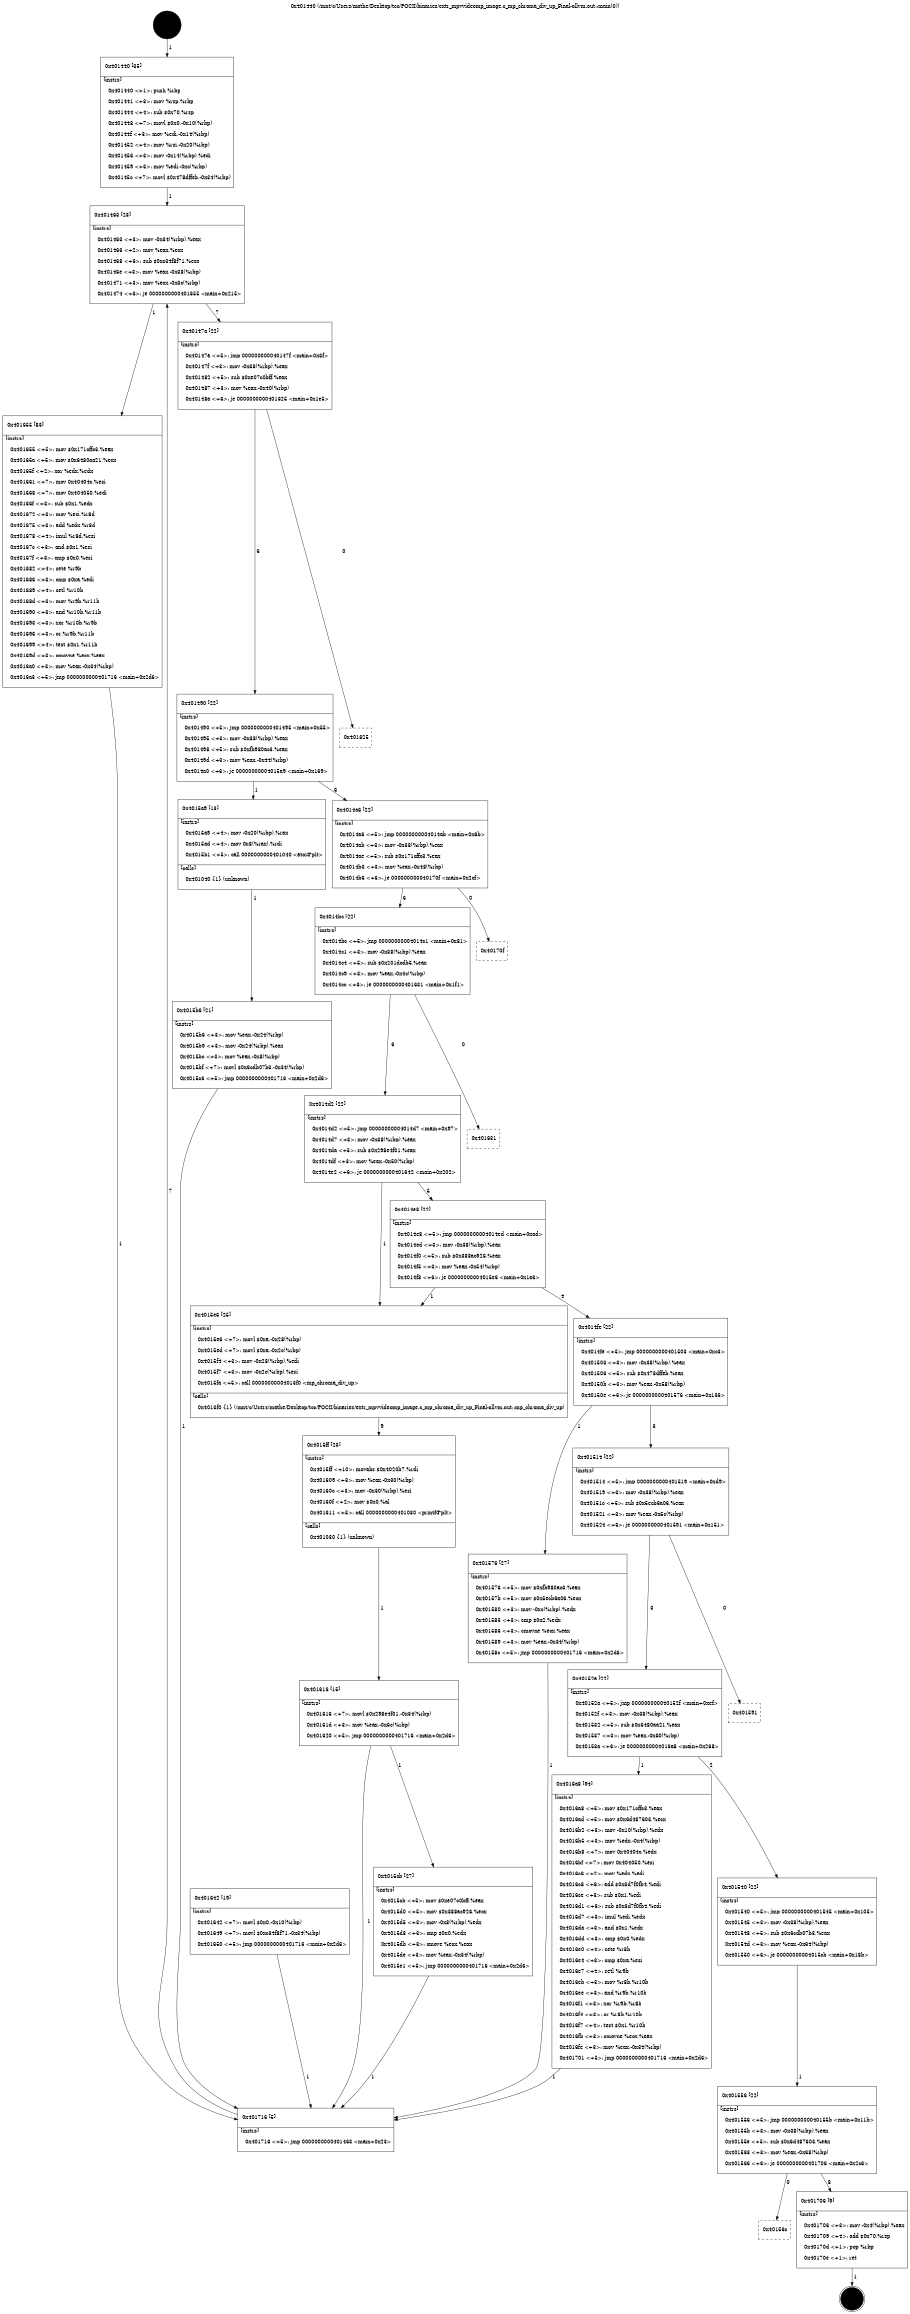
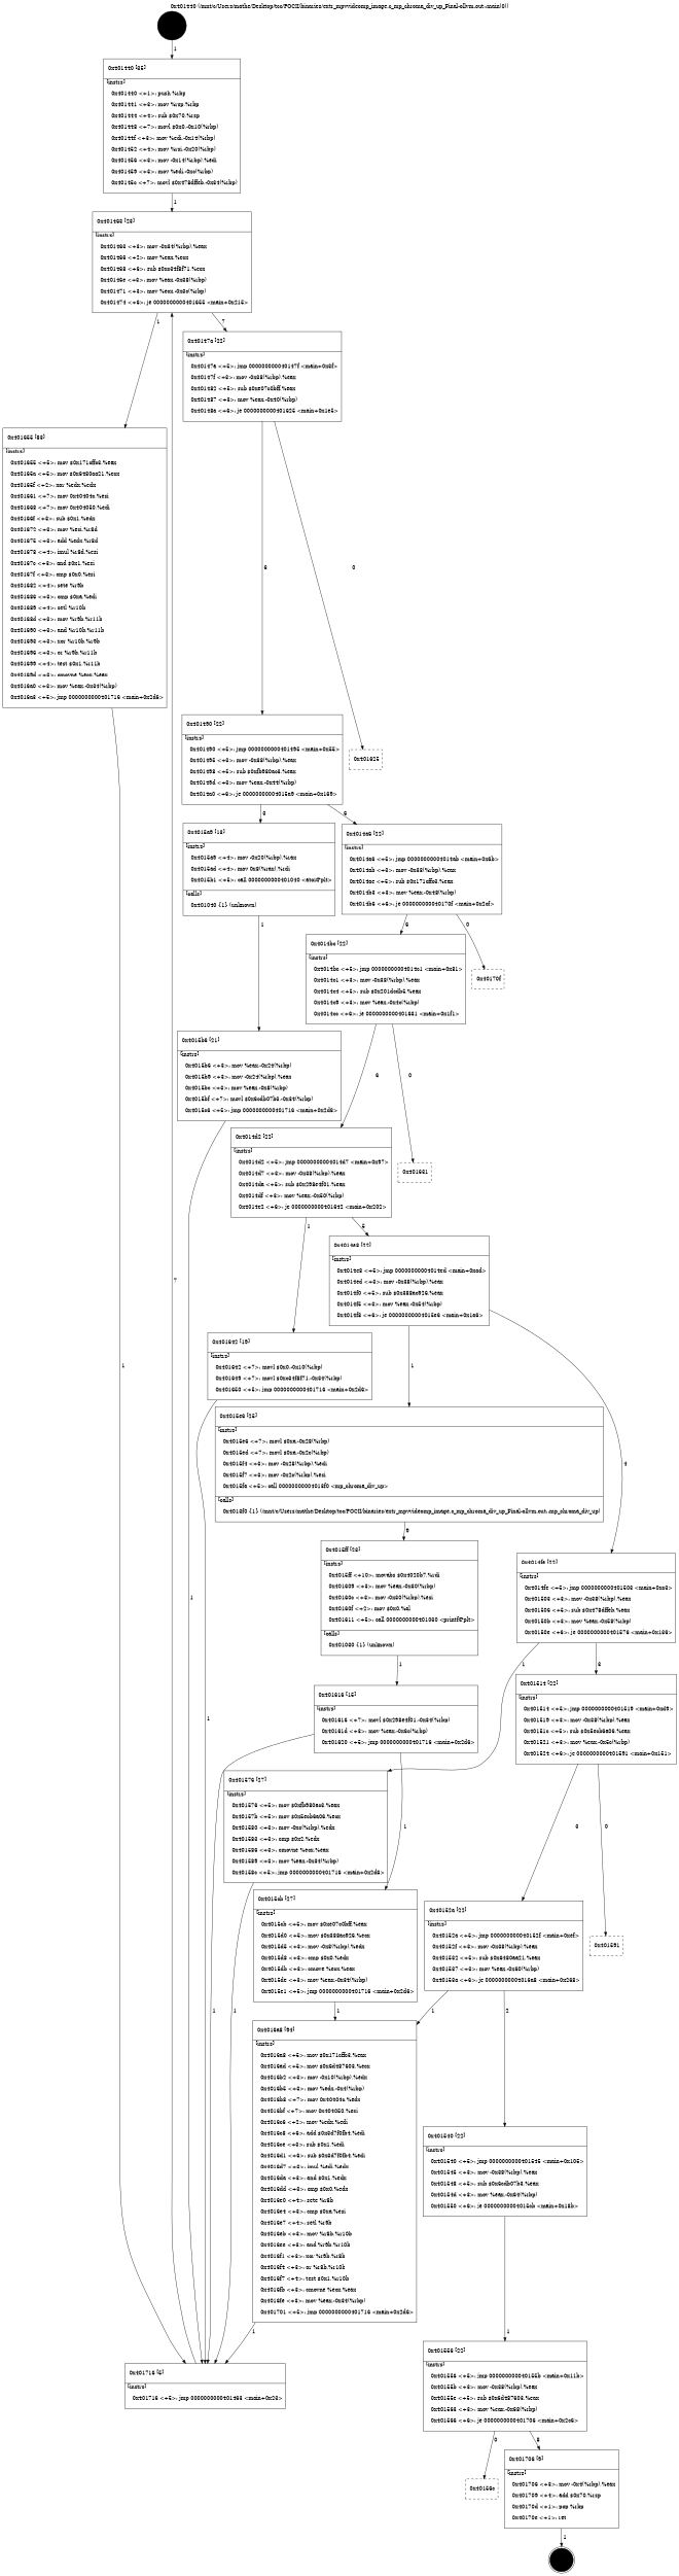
  digraph {
    label="0x401440 (/mnt/c/Users/mathe/Desktop/tcc/POCII/binaries/extr_mpvvideomp_image.c_mp_chroma_div_up_Final-ollvm.out::main(0))"
    labelloc=t
    node [shape=record]
    Entry [fillcolor=black height=0.3 shape=circle style=filled width=0.3]
    n2 [label="{\n     0x401440 [35]\l\n     | [instrs]\l\n     &nbsp;&nbsp;0x401440 \<+1\>: push %rbp\l\n     &nbsp;&nbsp;0x401441 \<+3\>: mov %rsp,%rbp\l\n     &nbsp;&nbsp;0x401444 \<+4\>: sub $0x70,%rsp\l\n     &nbsp;&nbsp;0x401448 \<+7\>: movl $0x0,-0x10(%rbp)\l\n     &nbsp;&nbsp;0x40144f \<+3\>: mov %edi,-0x14(%rbp)\l\n     &nbsp;&nbsp;0x401452 \<+4\>: mov %rsi,-0x20(%rbp)\l\n     &nbsp;&nbsp;0x401456 \<+3\>: mov -0x14(%rbp),%edi\l\n     &nbsp;&nbsp;0x401459 \<+3\>: mov %edi,-0xc(%rbp)\l\n     &nbsp;&nbsp;0x40145c \<+7\>: movl $0x478dffeb,-0x34(%rbp)\l\n  }"]
    n3 [label="{\n     0x401463 [23]\l\n     | [instrs]\l\n     &nbsp;&nbsp;0x401463 \<+3\>: mov -0x34(%rbp),%eax\l\n     &nbsp;&nbsp;0x401466 \<+2\>: mov %eax,%ecx\l\n     &nbsp;&nbsp;0x401468 \<+6\>: sub $0xc34f8f71,%ecx\l\n     &nbsp;&nbsp;0x40146e \<+3\>: mov %eax,-0x38(%rbp)\l\n     &nbsp;&nbsp;0x401471 \<+3\>: mov %ecx,-0x3c(%rbp)\l\n     &nbsp;&nbsp;0x401474 \<+6\>: je 0000000000401655 \<main+0x215\>\l\n  }"]
    n4 [label="{\n     0x401655 [83]\l\n     | [instrs]\l\n     &nbsp;&nbsp;0x401655 \<+5\>: mov $0x171cffc3,%eax\l\n     &nbsp;&nbsp;0x40165a \<+5\>: mov $0x6480aa21,%ecx\l\n     &nbsp;&nbsp;0x40165f \<+2\>: xor %edx,%edx\l\n     &nbsp;&nbsp;0x401661 \<+7\>: mov 0x40404c,%esi\l\n     &nbsp;&nbsp;0x401668 \<+7\>: mov 0x404050,%edi\l\n     &nbsp;&nbsp;0x40166f \<+3\>: sub $0x1,%edx\l\n     &nbsp;&nbsp;0x401672 \<+3\>: mov %esi,%r8d\l\n     &nbsp;&nbsp;0x401675 \<+3\>: add %edx,%r8d\l\n     &nbsp;&nbsp;0x401678 \<+4\>: imul %r8d,%esi\l\n     &nbsp;&nbsp;0x40167c \<+3\>: and $0x1,%esi\l\n     &nbsp;&nbsp;0x40167f \<+3\>: cmp $0x0,%esi\l\n     &nbsp;&nbsp;0x401682 \<+4\>: sete %r9b\l\n     &nbsp;&nbsp;0x401686 \<+3\>: cmp $0xa,%edi\l\n     &nbsp;&nbsp;0x401689 \<+4\>: setl %r10b\l\n     &nbsp;&nbsp;0x40168d \<+3\>: mov %r9b,%r11b\l\n     &nbsp;&nbsp;0x401690 \<+3\>: and %r10b,%r11b\l\n     &nbsp;&nbsp;0x401693 \<+3\>: xor %r10b,%r9b\l\n     &nbsp;&nbsp;0x401696 \<+3\>: or %r9b,%r11b\l\n     &nbsp;&nbsp;0x401699 \<+4\>: test $0x1,%r11b\l\n     &nbsp;&nbsp;0x40169d \<+3\>: cmovne %ecx,%eax\l\n     &nbsp;&nbsp;0x4016a0 \<+3\>: mov %eax,-0x34(%rbp)\l\n     &nbsp;&nbsp;0x4016a3 \<+5\>: jmp 0000000000401716 \<main+0x2d6\>\l\n  }"]
    n5 [label="{\n     0x40147a [22]\l\n     | [instrs]\l\n     &nbsp;&nbsp;0x40147a \<+5\>: jmp 000000000040147f \<main+0x3f\>\l\n     &nbsp;&nbsp;0x40147f \<+3\>: mov -0x38(%rbp),%eax\l\n     &nbsp;&nbsp;0x401482 \<+5\>: sub $0xe07c0bff,%eax\l\n     &nbsp;&nbsp;0x401487 \<+3\>: mov %eax,-0x40(%rbp)\l\n     &nbsp;&nbsp;0x40148a \<+6\>: je 0000000000401625 \<main+0x1e5\>\l\n  }"]
    n6 [label="{\n     0x401716 [5]\l\n     | [instrs]\l\n     &nbsp;&nbsp;0x401716 \<+5\>: jmp 0000000000401463 \<main+0x23\>\l\n  }"]
    n7 [label="{\n     0x401625\l\n  }" style=dashed]
    n8 [label="{\n     0x401490 [22]\l\n     | [instrs]\l\n     &nbsp;&nbsp;0x401490 \<+5\>: jmp 0000000000401495 \<main+0x55\>\l\n     &nbsp;&nbsp;0x401495 \<+3\>: mov -0x38(%rbp),%eax\l\n     &nbsp;&nbsp;0x401498 \<+5\>: sub $0xfb980ac3,%eax\l\n     &nbsp;&nbsp;0x40149d \<+3\>: mov %eax,-0x44(%rbp)\l\n     &nbsp;&nbsp;0x4014a0 \<+6\>: je 00000000004015a9 \<main+0x169\>\l\n  }"]
    n9 [label="{\n     0x4015a9 [13]\l\n     | [instrs]\l\n     &nbsp;&nbsp;0x4015a9 \<+4\>: mov -0x20(%rbp),%rax\l\n     &nbsp;&nbsp;0x4015ad \<+4\>: mov 0x8(%rax),%rdi\l\n     &nbsp;&nbsp;0x4015b1 \<+5\>: call 0000000000401040 \<atoi@plt\>\l\n     | [calls]\l\n     &nbsp;&nbsp;0x401040 \{1\} (unknown)\l\n  }"]
    n10 [label="{\n     0x4014a6 [22]\l\n     | [instrs]\l\n     &nbsp;&nbsp;0x4014a6 \<+5\>: jmp 00000000004014ab \<main+0x6b\>\l\n     &nbsp;&nbsp;0x4014ab \<+3\>: mov -0x38(%rbp),%eax\l\n     &nbsp;&nbsp;0x4014ae \<+5\>: sub $0x171cffc3,%eax\l\n     &nbsp;&nbsp;0x4014b3 \<+3\>: mov %eax,-0x48(%rbp)\l\n     &nbsp;&nbsp;0x4014b6 \<+6\>: je 000000000040170f \<main+0x2cf\>\l\n  }"]
    Exit [fillcolor=black height=0.3 peripheries=2 shape=circle style=filled width=0.3]
    n12 [label="{\n     0x4015b6 [21]\l\n     | [instrs]\l\n     &nbsp;&nbsp;0x4015b6 \<+3\>: mov %eax,-0x24(%rbp)\l\n     &nbsp;&nbsp;0x4015b9 \<+3\>: mov -0x24(%rbp),%eax\l\n     &nbsp;&nbsp;0x4015bc \<+3\>: mov %eax,-0x8(%rbp)\l\n     &nbsp;&nbsp;0x4015bf \<+7\>: movl $0x6cdb07b3,-0x34(%rbp)\l\n     &nbsp;&nbsp;0x4015c6 \<+5\>: jmp 0000000000401716 \<main+0x2d6\>\l\n  }"]
    n13 [label="{\n     0x40170f\l\n  }" style=dashed]
    n14 [label="{\n     0x4014bc [22]\l\n     | [instrs]\l\n     &nbsp;&nbsp;0x4014bc \<+5\>: jmp 00000000004014c1 \<main+0x81\>\l\n     &nbsp;&nbsp;0x4014c1 \<+3\>: mov -0x38(%rbp),%eax\l\n     &nbsp;&nbsp;0x4014c4 \<+5\>: sub $0x201dcdb5,%eax\l\n     &nbsp;&nbsp;0x4014c9 \<+3\>: mov %eax,-0x4c(%rbp)\l\n     &nbsp;&nbsp;0x4014cc \<+6\>: je 0000000000401631 \<main+0x1f1\>\l\n  }"]
    n15 [label="{\n     0x40156c\l\n  }" style=dashed]
    n16 [label="{\n     0x401631\l\n  }" style=dashed]
    n17 [label="{\n     0x4014d2 [22]\l\n     | [instrs]\l\n     &nbsp;&nbsp;0x4014d2 \<+5\>: jmp 00000000004014d7 \<main+0x97\>\l\n     &nbsp;&nbsp;0x4014d7 \<+3\>: mov -0x38(%rbp),%eax\l\n     &nbsp;&nbsp;0x4014da \<+5\>: sub $0x298e4f01,%eax\l\n     &nbsp;&nbsp;0x4014df \<+3\>: mov %eax,-0x50(%rbp)\l\n     &nbsp;&nbsp;0x4014e2 \<+6\>: je 0000000000401642 \<main+0x202\>\l\n  }"]
    n18 [label="{\n     0x401706 [9]\l\n     | [instrs]\l\n     &nbsp;&nbsp;0x401706 \<+3\>: mov -0x4(%rbp),%eax\l\n     &nbsp;&nbsp;0x401709 \<+4\>: add $0x70,%rsp\l\n     &nbsp;&nbsp;0x40170d \<+1\>: pop %rbp\l\n     &nbsp;&nbsp;0x40170e \<+1\>: ret\l\n  }"]
    n19 [label="{\n     0x401642 [19]\l\n     | [instrs]\l\n     &nbsp;&nbsp;0x401642 \<+7\>: movl $0x0,-0x10(%rbp)\l\n     &nbsp;&nbsp;0x401649 \<+7\>: movl $0xc34f8f71,-0x34(%rbp)\l\n     &nbsp;&nbsp;0x401650 \<+5\>: jmp 0000000000401716 \<main+0x2d6\>\l\n  }"]
    n20 [label="{\n     0x4014e8 [22]\l\n     | [instrs]\l\n     &nbsp;&nbsp;0x4014e8 \<+5\>: jmp 00000000004014ed \<main+0xad\>\l\n     &nbsp;&nbsp;0x4014ed \<+3\>: mov -0x38(%rbp),%eax\l\n     &nbsp;&nbsp;0x4014f0 \<+5\>: sub $0x388ac926,%eax\l\n     &nbsp;&nbsp;0x4014f5 \<+3\>: mov %eax,-0x54(%rbp)\l\n     &nbsp;&nbsp;0x4014f8 \<+6\>: je 00000000004015e6 \<main+0x1a6\>\l\n  }"]
    n21 [label="{\n     0x401616 [15]\l\n     | [instrs]\l\n     &nbsp;&nbsp;0x401616 \<+7\>: movl $0x298e4f01,-0x34(%rbp)\l\n     &nbsp;&nbsp;0x40161d \<+3\>: mov %eax,-0x6c(%rbp)\l\n     &nbsp;&nbsp;0x401620 \<+5\>: jmp 0000000000401716 \<main+0x2d6\>\l\n  }"]
    n22 [label="{\n     0x4015cb [27]\l\n     | [instrs]\l\n     &nbsp;&nbsp;0x4015cb \<+5\>: mov $0xe07c0bff,%eax\l\n     &nbsp;&nbsp;0x4015d0 \<+5\>: mov $0x388ac926,%ecx\l\n     &nbsp;&nbsp;0x4015d5 \<+3\>: mov -0x8(%rbp),%edx\l\n     &nbsp;&nbsp;0x4015d8 \<+3\>: cmp $0x0,%edx\l\n     &nbsp;&nbsp;0x4015db \<+3\>: cmove %ecx,%eax\l\n     &nbsp;&nbsp;0x4015de \<+3\>: mov %eax,-0x34(%rbp)\l\n     &nbsp;&nbsp;0x4015e1 \<+5\>: jmp 0000000000401716 \<main+0x2d6\>\l\n  }"]
    n23 [label="{\n     0x4015e6 [25]\l\n     | [instrs]\l\n     &nbsp;&nbsp;0x4015e6 \<+7\>: movl $0xa,-0x28(%rbp)\l\n     &nbsp;&nbsp;0x4015ed \<+7\>: movl $0xa,-0x2c(%rbp)\l\n     &nbsp;&nbsp;0x4015f4 \<+3\>: mov -0x28(%rbp),%edi\l\n     &nbsp;&nbsp;0x4015f7 \<+3\>: mov -0x2c(%rbp),%esi\l\n     &nbsp;&nbsp;0x4015fa \<+5\>: call 00000000004013f0 \<mp_chroma_div_up\>\l\n     | [calls]\l\n     &nbsp;&nbsp;0x4013f0 \{1\} (/mnt/c/Users/mathe/Desktop/tcc/POCII/binaries/extr_mpvvideomp_image.c_mp_chroma_div_up_Final-ollvm.out::mp_chroma_div_up)\l\n  }"]
    n24 [label="{\n     0x4014fe [22]\l\n     | [instrs]\l\n     &nbsp;&nbsp;0x4014fe \<+5\>: jmp 0000000000401503 \<main+0xc3\>\l\n     &nbsp;&nbsp;0x401503 \<+3\>: mov -0x38(%rbp),%eax\l\n     &nbsp;&nbsp;0x401506 \<+5\>: sub $0x478dffeb,%eax\l\n     &nbsp;&nbsp;0x40150b \<+3\>: mov %eax,-0x58(%rbp)\l\n     &nbsp;&nbsp;0x40150e \<+6\>: je 0000000000401576 \<main+0x136\>\l\n  }"]
    n25 [label="{\n     0x4015ff [23]\l\n     | [instrs]\l\n     &nbsp;&nbsp;0x4015ff \<+10\>: movabs $0x4020b7,%rdi\l\n     &nbsp;&nbsp;0x401609 \<+3\>: mov %eax,-0x30(%rbp)\l\n     &nbsp;&nbsp;0x40160c \<+3\>: mov -0x30(%rbp),%esi\l\n     &nbsp;&nbsp;0x40160f \<+2\>: mov $0x0,%al\l\n     &nbsp;&nbsp;0x401611 \<+5\>: call 0000000000401030 \<printf@plt\>\l\n     | [calls]\l\n     &nbsp;&nbsp;0x401030 \{1\} (unknown)\l\n  }"]
    n26 [label="{\n     0x401576 [27]\l\n     | [instrs]\l\n     &nbsp;&nbsp;0x401576 \<+5\>: mov $0xfb980ac3,%eax\l\n     &nbsp;&nbsp;0x40157b \<+5\>: mov $0x5ecb6a06,%ecx\l\n     &nbsp;&nbsp;0x401580 \<+3\>: mov -0xc(%rbp),%edx\l\n     &nbsp;&nbsp;0x401583 \<+3\>: cmp $0x2,%edx\l\n     &nbsp;&nbsp;0x401586 \<+3\>: cmovne %ecx,%eax\l\n     &nbsp;&nbsp;0x401589 \<+3\>: mov %eax,-0x34(%rbp)\l\n     &nbsp;&nbsp;0x40158c \<+5\>: jmp 0000000000401716 \<main+0x2d6\>\l\n  }"]
    n27 [label="{\n     0x401514 [22]\l\n     | [instrs]\l\n     &nbsp;&nbsp;0x401514 \<+5\>: jmp 0000000000401519 \<main+0xd9\>\l\n     &nbsp;&nbsp;0x401519 \<+3\>: mov -0x38(%rbp),%eax\l\n     &nbsp;&nbsp;0x40151c \<+5\>: sub $0x5ecb6a06,%eax\l\n     &nbsp;&nbsp;0x401521 \<+3\>: mov %eax,-0x5c(%rbp)\l\n     &nbsp;&nbsp;0x401524 \<+6\>: je 0000000000401591 \<main+0x151\>\l\n  }"]
    n28 [label="{\n     0x401556 [22]\l\n     | [instrs]\l\n     &nbsp;&nbsp;0x401556 \<+5\>: jmp 000000000040155b \<main+0x11b\>\l\n     &nbsp;&nbsp;0x40155b \<+3\>: mov -0x38(%rbp),%eax\l\n     &nbsp;&nbsp;0x40155e \<+5\>: sub $0x6d487603,%eax\l\n     &nbsp;&nbsp;0x401563 \<+3\>: mov %eax,-0x68(%rbp)\l\n     &nbsp;&nbsp;0x401566 \<+6\>: je 0000000000401706 \<main+0x2c6\>\l\n  }"]
    n29 [label="{\n     0x401591\l\n  }" style=dashed]
    n30 [label="{\n     0x40152a [22]\l\n     | [instrs]\l\n     &nbsp;&nbsp;0x40152a \<+5\>: jmp 000000000040152f \<main+0xef\>\l\n     &nbsp;&nbsp;0x40152f \<+3\>: mov -0x38(%rbp),%eax\l\n     &nbsp;&nbsp;0x401532 \<+5\>: sub $0x6480aa21,%eax\l\n     &nbsp;&nbsp;0x401537 \<+3\>: mov %eax,-0x60(%rbp)\l\n     &nbsp;&nbsp;0x40153a \<+6\>: je 00000000004016a8 \<main+0x268\>\l\n  }"]
    n31 [label="{\n     0x401540 [22]\l\n     | [instrs]\l\n     &nbsp;&nbsp;0x401540 \<+5\>: jmp 0000000000401545 \<main+0x105\>\l\n     &nbsp;&nbsp;0x401545 \<+3\>: mov -0x38(%rbp),%eax\l\n     &nbsp;&nbsp;0x401548 \<+5\>: sub $0x6cdb07b3,%eax\l\n     &nbsp;&nbsp;0x40154d \<+3\>: mov %eax,-0x64(%rbp)\l\n     &nbsp;&nbsp;0x401550 \<+6\>: je 00000000004015cb \<main+0x18b\>\l\n  }"]
    n32 [label="{\n     0x4016a8 [94]\l\n     | [instrs]\l\n     &nbsp;&nbsp;0x4016a8 \<+5\>: mov $0x171cffc3,%eax\l\n     &nbsp;&nbsp;0x4016ad \<+5\>: mov $0x6d487603,%ecx\l\n     &nbsp;&nbsp;0x4016b2 \<+3\>: mov -0x10(%rbp),%edx\l\n     &nbsp;&nbsp;0x4016b5 \<+3\>: mov %edx,-0x4(%rbp)\l\n     &nbsp;&nbsp;0x4016b8 \<+7\>: mov 0x40404c,%edx\l\n     &nbsp;&nbsp;0x4016bf \<+7\>: mov 0x404050,%esi\l\n     &nbsp;&nbsp;0x4016c6 \<+2\>: mov %edx,%edi\l\n     &nbsp;&nbsp;0x4016c8 \<+6\>: add $0x3d7f0fb4,%edi\l\n     &nbsp;&nbsp;0x4016ce \<+3\>: sub $0x1,%edi\l\n     &nbsp;&nbsp;0x4016d1 \<+6\>: sub $0x3d7f0fb4,%edi\l\n     &nbsp;&nbsp;0x4016d7 \<+3\>: imul %edi,%edx\l\n     &nbsp;&nbsp;0x4016da \<+3\>: and $0x1,%edx\l\n     &nbsp;&nbsp;0x4016dd \<+3\>: cmp $0x0,%edx\l\n     &nbsp;&nbsp;0x4016e0 \<+4\>: sete %r8b\l\n     &nbsp;&nbsp;0x4016e4 \<+3\>: cmp $0xa,%esi\l\n     &nbsp;&nbsp;0x4016e7 \<+4\>: setl %r9b\l\n     &nbsp;&nbsp;0x4016eb \<+3\>: mov %r8b,%r10b\l\n     &nbsp;&nbsp;0x4016ee \<+3\>: and %r9b,%r10b\l\n     &nbsp;&nbsp;0x4016f1 \<+3\>: xor %r9b,%r8b\l\n     &nbsp;&nbsp;0x4016f4 \<+3\>: or %r8b,%r10b\l\n     &nbsp;&nbsp;0x4016f7 \<+4\>: test $0x1,%r10b\l\n     &nbsp;&nbsp;0x4016fb \<+3\>: cmovne %ecx,%eax\l\n     &nbsp;&nbsp;0x4016fe \<+3\>: mov %eax,-0x34(%rbp)\l\n     &nbsp;&nbsp;0x401701 \<+5\>: jmp 0000000000401716 \<main+0x2d6\>\l\n  }"]
    Entry -> n2 [label=" 1"]
    n2 -> n3 [label=" 1"]
    n3 -> n4 [label=" 1"]
    n3 -> n5 [label=" 7"]
    n4 -> n6 [label=" 1"]
    n5 -> n7 [label=" 0"]
    n5 -> n8 [label=" 6"]
    n6 -> n3 [label=" 7"]
-   n8 -> n9 [label=" 1"]
+   n8 -> n9 [label=" 3"]
    n8 -> n10 [label=" 6"]
    n9 -> n12 [label=" 1"]
    n10 -> n13 [label=" 0"]
    n10 -> n14 [label=" 6"]
    n12 -> n6 [label=" 1"]
    n14 -> n16 [label=" 0"]
    n14 -> n17 [label=" 6"]
-   n17 -> n23 [label=" 1"]
+   n17 -> n19 [label=" 1"]
    n17 -> n20 [label=" 5"]
    n18 -> Exit [label=" 1"]
    n19 -> n6 [label=" 1"]
    n20 -> n23 [label=" 1"]
    n20 -> n24 [label=" 4"]
    n21 -> n6 [label=" 1"]
    n21 -> n22 [label=" 1"]
-   n22 -> n6 [label=" 1"]
+   n22 -> n32 [label=" 1"]
    n23 -> n25 [label=" 9"]
    n24 -> n26 [label=" 1"]
    n24 -> n27 [label=" 3"]
    n25 -> n21 [label=" 1"]
    n26 -> n6 [label=" 1"]
    n27 -> n29 [label=" 0"]
    n27 -> n30 [label=" 3"]
    n28 -> n15 [label=" 0"]
    n28 -> n18 [label=" 8"]
    n30 -> n31 [label=" 2"]
    n30 -> n32 [label=" 1"]
    n31 -> n28 [label=" 1"]
    n32 -> n6 [label=" 1"]
  }
